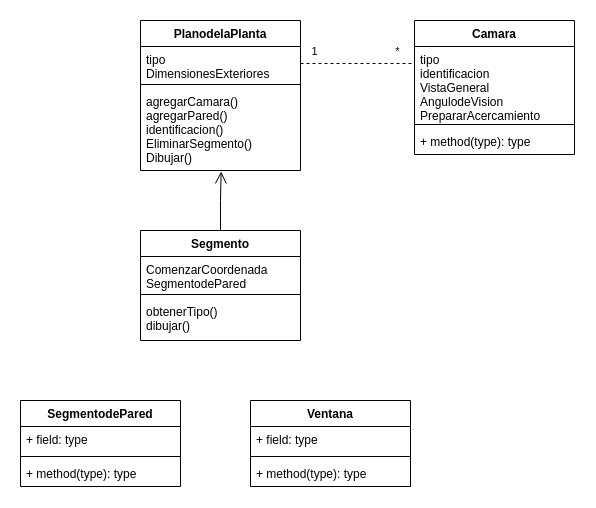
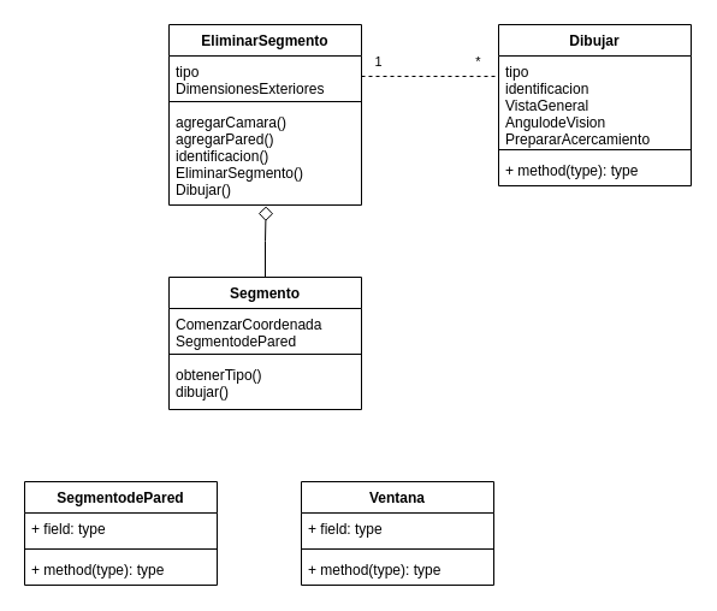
  <mxCell id="0" />
  <mxCell id="1" parent="0" />
- <mxCell id="2" value="PlanodelaPlanta" style="swimlane;fontStyle=1;align=center;verticalAlign=top;childLayout=stackLayout;horizontal=1;startSize=26;horizontalStack=0;resizeParent=1;resizeParentMax=0;resizeLast=0;collapsible=1;marginBottom=0;" vertex="1" parent="1"><mxGeometry x="140" y="20" width="160" height="150" as="geometry" /></mxCell>
+ <mxCell id="2" value="EliminarSegmento" style="swimlane;fontStyle=1;align=center;verticalAlign=top;childLayout=stackLayout;horizontal=1;startSize=26;horizontalStack=0;resizeParent=1;resizeParentMax=0;resizeLast=0;collapsible=1;marginBottom=0;" vertex="1" parent="1"><mxGeometry x="140" y="20" width="160" height="150" as="geometry" /></mxCell>
  <mxCell id="3" value="tipo&#10;DimensionesExteriores" style="text;strokeColor=none;fillColor=none;align=left;verticalAlign=top;spacingLeft=4;spacingRight=4;overflow=hidden;rotatable=0;points=[[0,0.5],[1,0.5]];portConstraint=eastwest;" vertex="1" parent="2"><mxGeometry y="26" width="160" height="34" as="geometry" /></mxCell>
  <mxCell id="4" value="" style="line;strokeWidth=1;fillColor=none;align=left;verticalAlign=middle;spacingTop=-1;spacingLeft=3;spacingRight=3;rotatable=0;labelPosition=right;points=[];portConstraint=eastwest;" vertex="1" parent="2"><mxGeometry y="60" width="160" height="8" as="geometry" /></mxCell>
  <mxCell id="5" value="agregarCamara()&#10;agregarPared()&#10;identificacion()&#10;EliminarSegmento()&#10;Dibujar()" style="text;strokeColor=none;fillColor=none;align=left;verticalAlign=top;spacingLeft=4;spacingRight=4;overflow=hidden;rotatable=0;points=[[0,0.5],[1,0.5]];portConstraint=eastwest;" vertex="1" parent="2"><mxGeometry y="68" width="160" height="82" as="geometry" /></mxCell>
- <mxCell id="6" style="edgeStyle=orthogonalEdgeStyle;rounded=0;orthogonalLoop=1;jettySize=auto;html=1;exitX=0.5;exitY=0;exitDx=0;exitDy=0;entryX=0.504;entryY=1.012;entryDx=0;entryDy=0;entryPerimeter=0;endArrow=open;endFill=0;strokeWidth=1;endSize=10;" edge="1" parent="1" source="7" target="5"><mxGeometry relative="1" as="geometry" /></mxCell>
+ <mxCell id="6" style="edgeStyle=orthogonalEdgeStyle;rounded=0;orthogonalLoop=1;jettySize=auto;html=1;exitX=0.5;exitY=0;exitDx=0;exitDy=0;entryX=0.504;entryY=1.012;entryDx=0;entryDy=0;entryPerimeter=0;endArrow=diamond;endFill=0;strokeWidth=1;endSize=10;" edge="1" parent="1" source="7" target="5"><mxGeometry relative="1" as="geometry" /></mxCell>
  <mxCell id="7" value="Segmento" style="swimlane;fontStyle=1;align=center;verticalAlign=top;childLayout=stackLayout;horizontal=1;startSize=26;horizontalStack=0;resizeParent=1;resizeParentMax=0;resizeLast=0;collapsible=1;marginBottom=0;" vertex="1" parent="1"><mxGeometry x="140" y="230" width="160" height="110" as="geometry" /></mxCell>
  <mxCell id="8" value="ComenzarCoordenada&#10;SegmentodePared" style="text;strokeColor=none;fillColor=none;align=left;verticalAlign=top;spacingLeft=4;spacingRight=4;overflow=hidden;rotatable=0;points=[[0,0.5],[1,0.5]];portConstraint=eastwest;" vertex="1" parent="7"><mxGeometry y="26" width="160" height="34" as="geometry" /></mxCell>
  <mxCell id="9" value="" style="line;strokeWidth=1;fillColor=none;align=left;verticalAlign=middle;spacingTop=-1;spacingLeft=3;spacingRight=3;rotatable=0;labelPosition=right;points=[];portConstraint=eastwest;" vertex="1" parent="7"><mxGeometry y="60" width="160" height="8" as="geometry" /></mxCell>
  <mxCell id="10" value="obtenerTipo()&#10;dibujar()" style="text;strokeColor=none;fillColor=none;align=left;verticalAlign=top;spacingLeft=4;spacingRight=4;overflow=hidden;rotatable=0;points=[[0,0.5],[1,0.5]];portConstraint=eastwest;" vertex="1" parent="7"><mxGeometry y="68" width="160" height="42" as="geometry" /></mxCell>
- <mxCell id="11" value="Camara" style="swimlane;fontStyle=1;align=center;verticalAlign=top;childLayout=stackLayout;horizontal=1;startSize=26;horizontalStack=0;resizeParent=1;resizeParentMax=0;resizeLast=0;collapsible=1;marginBottom=0;" vertex="1" parent="1"><mxGeometry x="414" y="20" width="160" height="134" as="geometry" /></mxCell>
+ <mxCell id="11" value="Dibujar" style="swimlane;fontStyle=1;align=center;verticalAlign=top;childLayout=stackLayout;horizontal=1;startSize=26;horizontalStack=0;resizeParent=1;resizeParentMax=0;resizeLast=0;collapsible=1;marginBottom=0;" vertex="1" parent="1"><mxGeometry x="414" y="20" width="160" height="134" as="geometry" /></mxCell>
  <mxCell id="12" value="tipo&#10;identificacion&#10;VistaGeneral&#10;AngulodeVision&#10;PrepararAcercamiento" style="text;strokeColor=none;fillColor=none;align=left;verticalAlign=top;spacingLeft=4;spacingRight=4;overflow=hidden;rotatable=0;points=[[0,0.5],[1,0.5]];portConstraint=eastwest;" vertex="1" parent="11"><mxGeometry y="26" width="160" height="74" as="geometry" /></mxCell>
  <mxCell id="13" value="" style="line;strokeWidth=1;fillColor=none;align=left;verticalAlign=middle;spacingTop=-1;spacingLeft=3;spacingRight=3;rotatable=0;labelPosition=right;points=[];portConstraint=eastwest;" vertex="1" parent="11"><mxGeometry y="100" width="160" height="8" as="geometry" /></mxCell>
  <mxCell id="14" value="+ method(type): type" style="text;strokeColor=none;fillColor=none;align=left;verticalAlign=top;spacingLeft=4;spacingRight=4;overflow=hidden;rotatable=0;points=[[0,0.5],[1,0.5]];portConstraint=eastwest;" vertex="1" parent="11"><mxGeometry y="108" width="160" height="26" as="geometry" /></mxCell>
  <mxCell id="15" value="Ventana" style="swimlane;fontStyle=1;align=center;verticalAlign=top;childLayout=stackLayout;horizontal=1;startSize=26;horizontalStack=0;resizeParent=1;resizeParentMax=0;resizeLast=0;collapsible=1;marginBottom=0;" vertex="1" parent="1"><mxGeometry x="250" y="400" width="160" height="86" as="geometry" /></mxCell>
  <mxCell id="16" value="+ field: type" style="text;strokeColor=none;fillColor=none;align=left;verticalAlign=top;spacingLeft=4;spacingRight=4;overflow=hidden;rotatable=0;points=[[0,0.5],[1,0.5]];portConstraint=eastwest;" vertex="1" parent="15"><mxGeometry y="26" width="160" height="26" as="geometry" /></mxCell>
  <mxCell id="17" value="" style="line;strokeWidth=1;fillColor=none;align=left;verticalAlign=middle;spacingTop=-1;spacingLeft=3;spacingRight=3;rotatable=0;labelPosition=right;points=[];portConstraint=eastwest;" vertex="1" parent="15"><mxGeometry y="52" width="160" height="8" as="geometry" /></mxCell>
  <mxCell id="18" value="+ method(type): type" style="text;strokeColor=none;fillColor=none;align=left;verticalAlign=top;spacingLeft=4;spacingRight=4;overflow=hidden;rotatable=0;points=[[0,0.5],[1,0.5]];portConstraint=eastwest;" vertex="1" parent="15"><mxGeometry y="60" width="160" height="26" as="geometry" /></mxCell>
  <mxCell id="19" value="SegmentodePared" style="swimlane;fontStyle=1;align=center;verticalAlign=top;childLayout=stackLayout;horizontal=1;startSize=26;horizontalStack=0;resizeParent=1;resizeParentMax=0;resizeLast=0;collapsible=1;marginBottom=0;" vertex="1" parent="1"><mxGeometry x="20" y="400" width="160" height="86" as="geometry" /></mxCell>
  <mxCell id="20" value="+ field: type" style="text;strokeColor=none;fillColor=none;align=left;verticalAlign=top;spacingLeft=4;spacingRight=4;overflow=hidden;rotatable=0;points=[[0,0.5],[1,0.5]];portConstraint=eastwest;" vertex="1" parent="19"><mxGeometry y="26" width="160" height="26" as="geometry" /></mxCell>
  <mxCell id="21" value="" style="line;strokeWidth=1;fillColor=none;align=left;verticalAlign=middle;spacingTop=-1;spacingLeft=3;spacingRight=3;rotatable=0;labelPosition=right;points=[];portConstraint=eastwest;" vertex="1" parent="19"><mxGeometry y="52" width="160" height="8" as="geometry" /></mxCell>
  <mxCell id="22" value="+ method(type): type" style="text;strokeColor=none;fillColor=none;align=left;verticalAlign=top;spacingLeft=4;spacingRight=4;overflow=hidden;rotatable=0;points=[[0,0.5],[1,0.5]];portConstraint=eastwest;" vertex="1" parent="19"><mxGeometry y="60" width="160" height="26" as="geometry" /></mxCell>
  <mxCell id="23" style="edgeStyle=orthogonalEdgeStyle;rounded=0;orthogonalLoop=1;jettySize=auto;html=1;exitX=1;exitY=0.5;exitDx=0;exitDy=0;entryX=-0.009;entryY=0.23;entryDx=0;entryDy=0;entryPerimeter=0;endArrow=none;endFill=0;dashed=1;" edge="1" parent="1" source="3" target="12"><mxGeometry relative="1" as="geometry" /></mxCell>
  <mxCell id="24" value="1" style="edgeLabel;html=1;align=center;verticalAlign=middle;resizable=0;points=[];" vertex="1" connectable="0" parent="23"><mxGeometry x="-0.758" y="-1" relative="1" as="geometry"><mxPoint y="-14" as="offset" /></mxGeometry></mxCell>
  <mxCell id="25" value="*" style="edgeLabel;html=1;align=center;verticalAlign=middle;resizable=0;points=[];" vertex="1" connectable="0" parent="23"><mxGeometry x="0.716" y="-1" relative="1" as="geometry"><mxPoint y="-14" as="offset" /></mxGeometry></mxCell>
